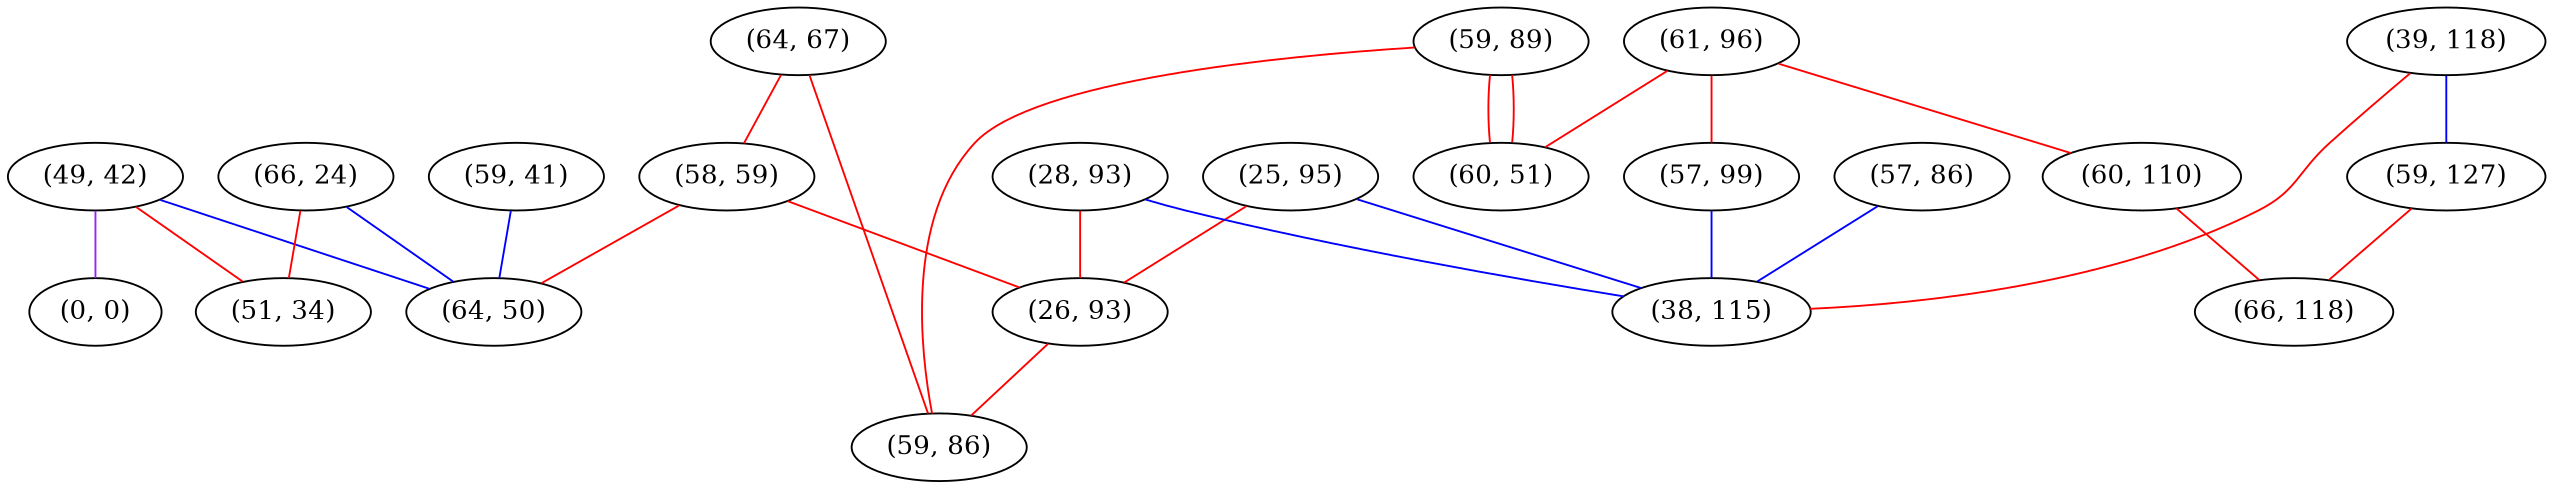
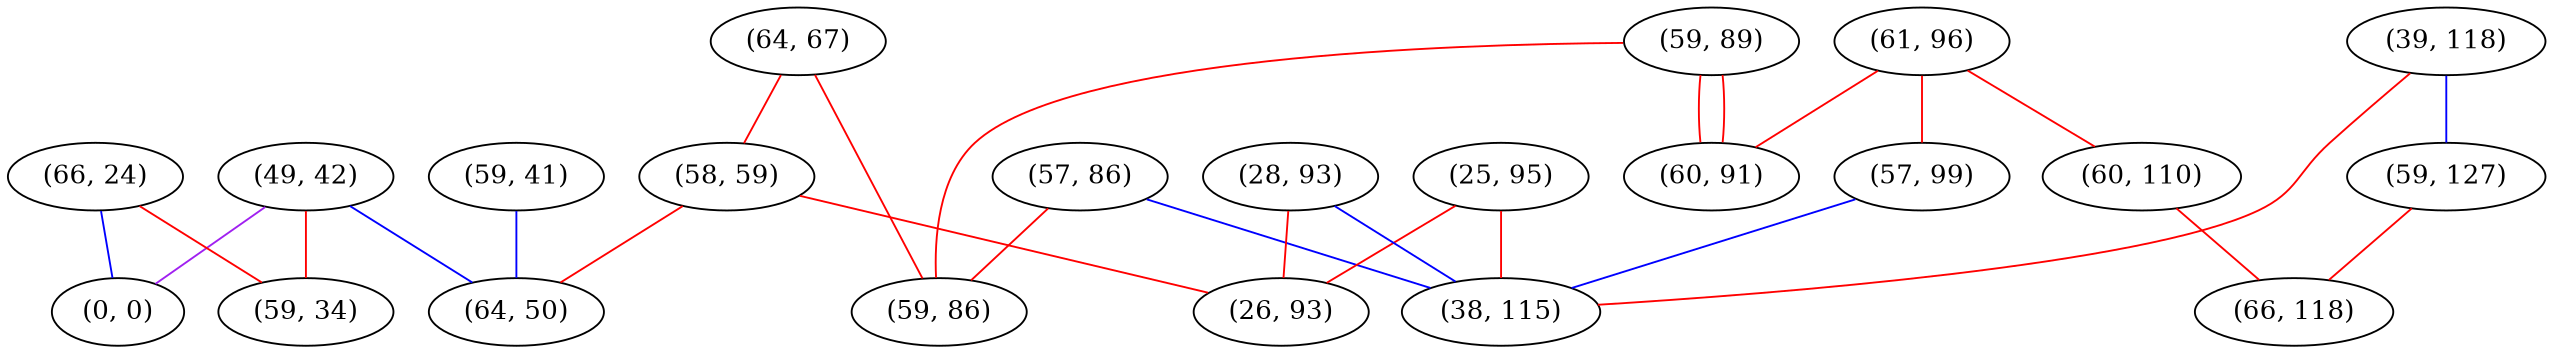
  graph {
    edge [color=red weight=1]
    "(49, 42)"
    "(0, 0)"
-   "(59, 34)" [label="(51, 34)"]
+   "(59, 34)"
    "(64, 50)"
    "(59, 89)"
-   "(60, 91)" [label="(60, 51)"]
+   "(60, 91)"
    "(59, 86)"
    "(61, 96)"
    "(60, 110)"
    "(57, 99)"
    "(66, 118)"
    "(38, 115)"
    "(66, 24)"
    "(64, 67)"
    "(58, 59)"
    "(26, 93)"
    "(59, 41)"
    "(57, 86)"
    "(39, 118)"
    "(59, 127)"
    "(25, 95)"
    "(28, 93)"
    "(49, 42)" -- "(0, 0)" [color=purple weight=4]
    "(49, 42)" -- "(59, 34)"
    "(49, 42)" -- "(64, 50)" [color=blue weight=3]
    "(59, 89)" -- "(60, 91)"
    "(59, 89)" -- "(60, 91)"
    "(59, 89)" -- "(59, 86)"
    "(61, 96)" -- "(60, 91)"
    "(61, 96)" -- "(60, 110)"
    "(61, 96)" -- "(57, 99)"
    "(60, 110)" -- "(66, 118)"
    "(57, 99)" -- "(38, 115)" [color=blue weight=3]
    "(66, 24)" -- "(59, 34)"
-   "(66, 24)" -- "(64, 50)" [color=blue weight=3]
+   "(66, 24)" -- "(0, 0)" [color=blue weight=3]
    "(64, 67)" -- "(59, 86)"
    "(64, 67)" -- "(58, 59)"
    "(58, 59)" -- "(64, 50)"
    "(58, 59)" -- "(26, 93)"
    "(59, 41)" -- "(64, 50)" [color=blue weight=3]
-   "(26, 93)" -- "(59, 86)"
+   "(57, 86)" -- "(59, 86)"
    "(57, 86)" -- "(38, 115)" [color=blue weight=3]
    "(39, 118)" -- "(38, 115)"
    "(39, 118)" -- "(59, 127)" [color=blue weight=3]
    "(59, 127)" -- "(66, 118)"
-   "(25, 95)" -- "(38, 115)" [color=blue weight=3]
+   "(25, 95)" -- "(38, 115)" [weight=3]
    "(25, 95)" -- "(26, 93)"
    "(28, 93)" -- "(38, 115)" [color=blue weight=3]
    "(28, 93)" -- "(26, 93)"
  }
